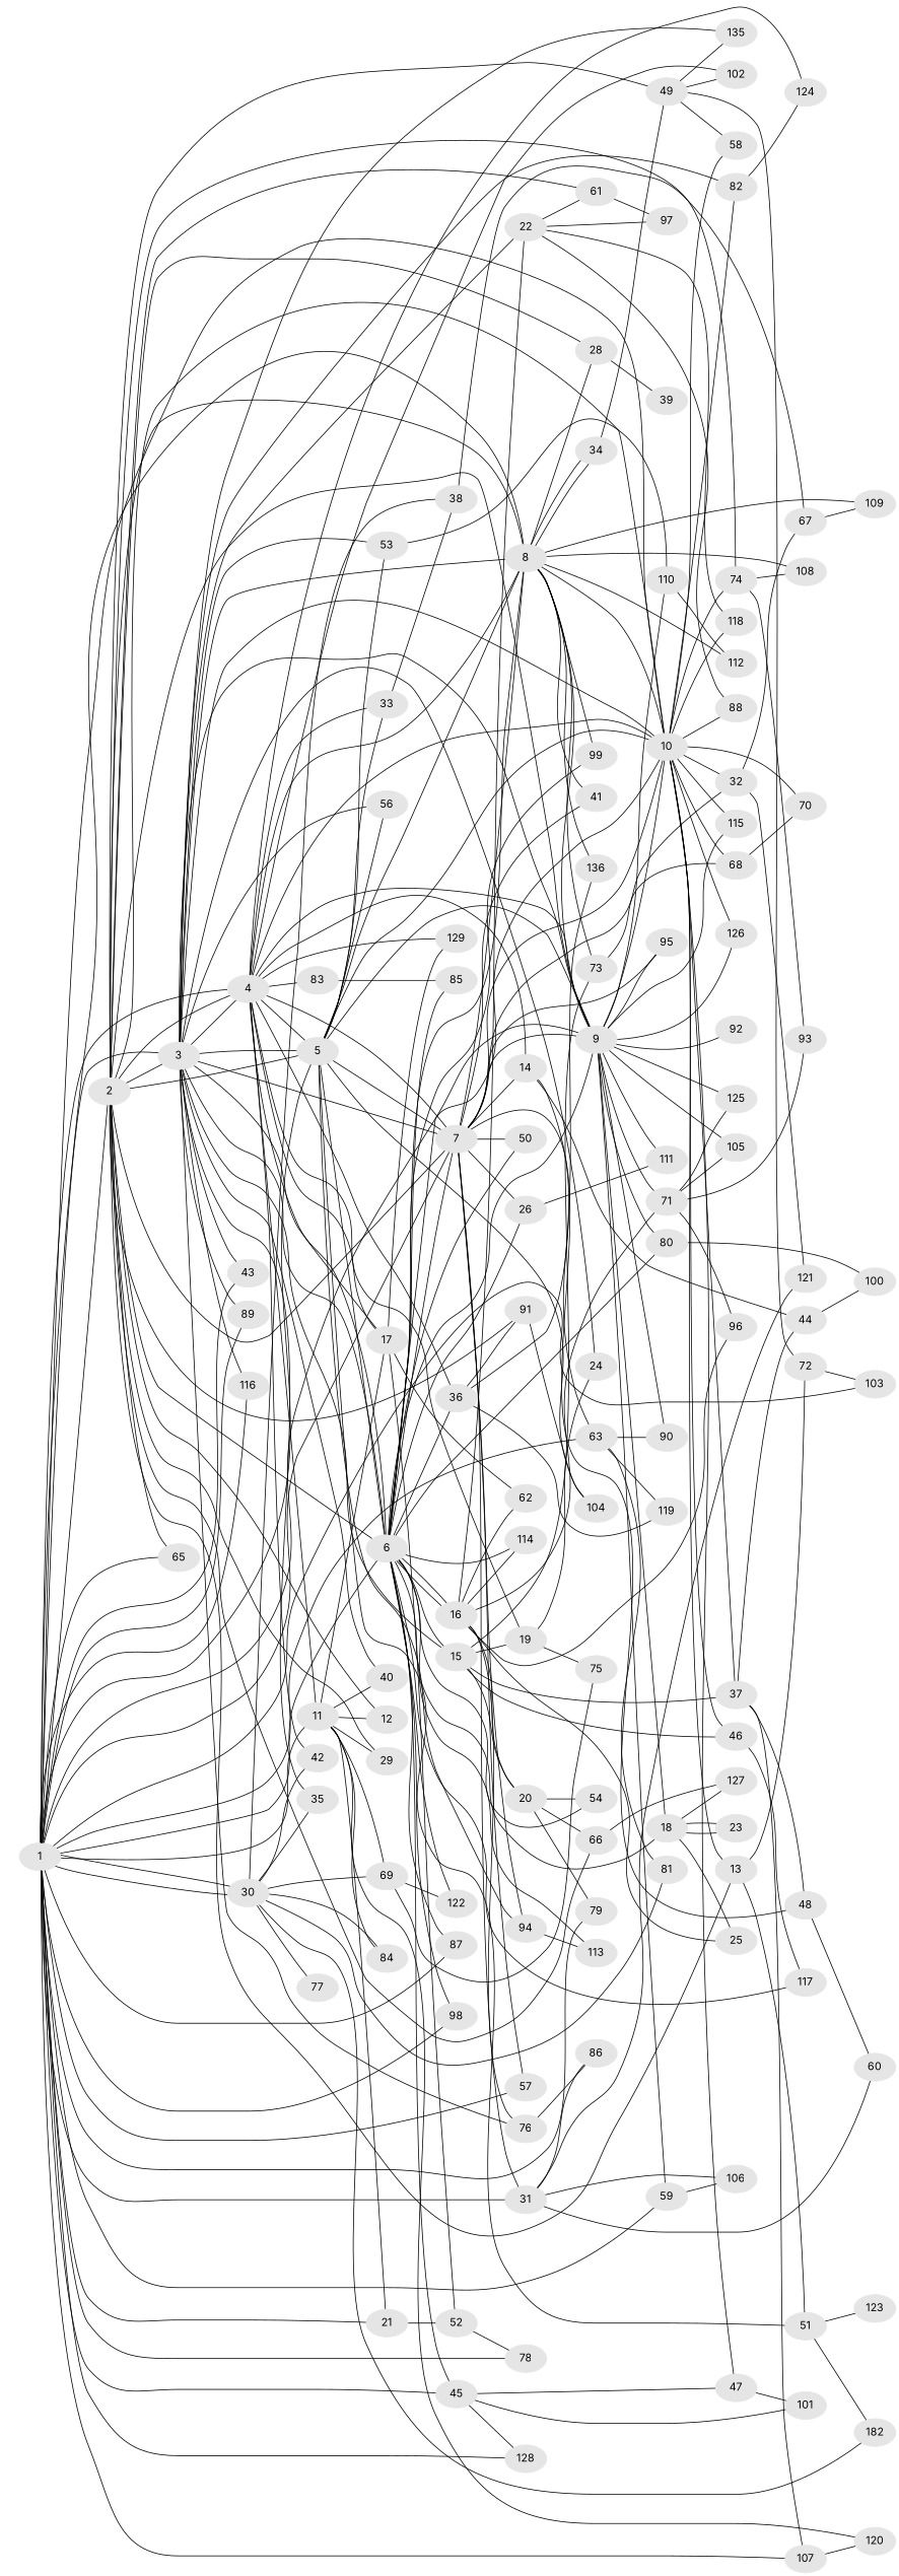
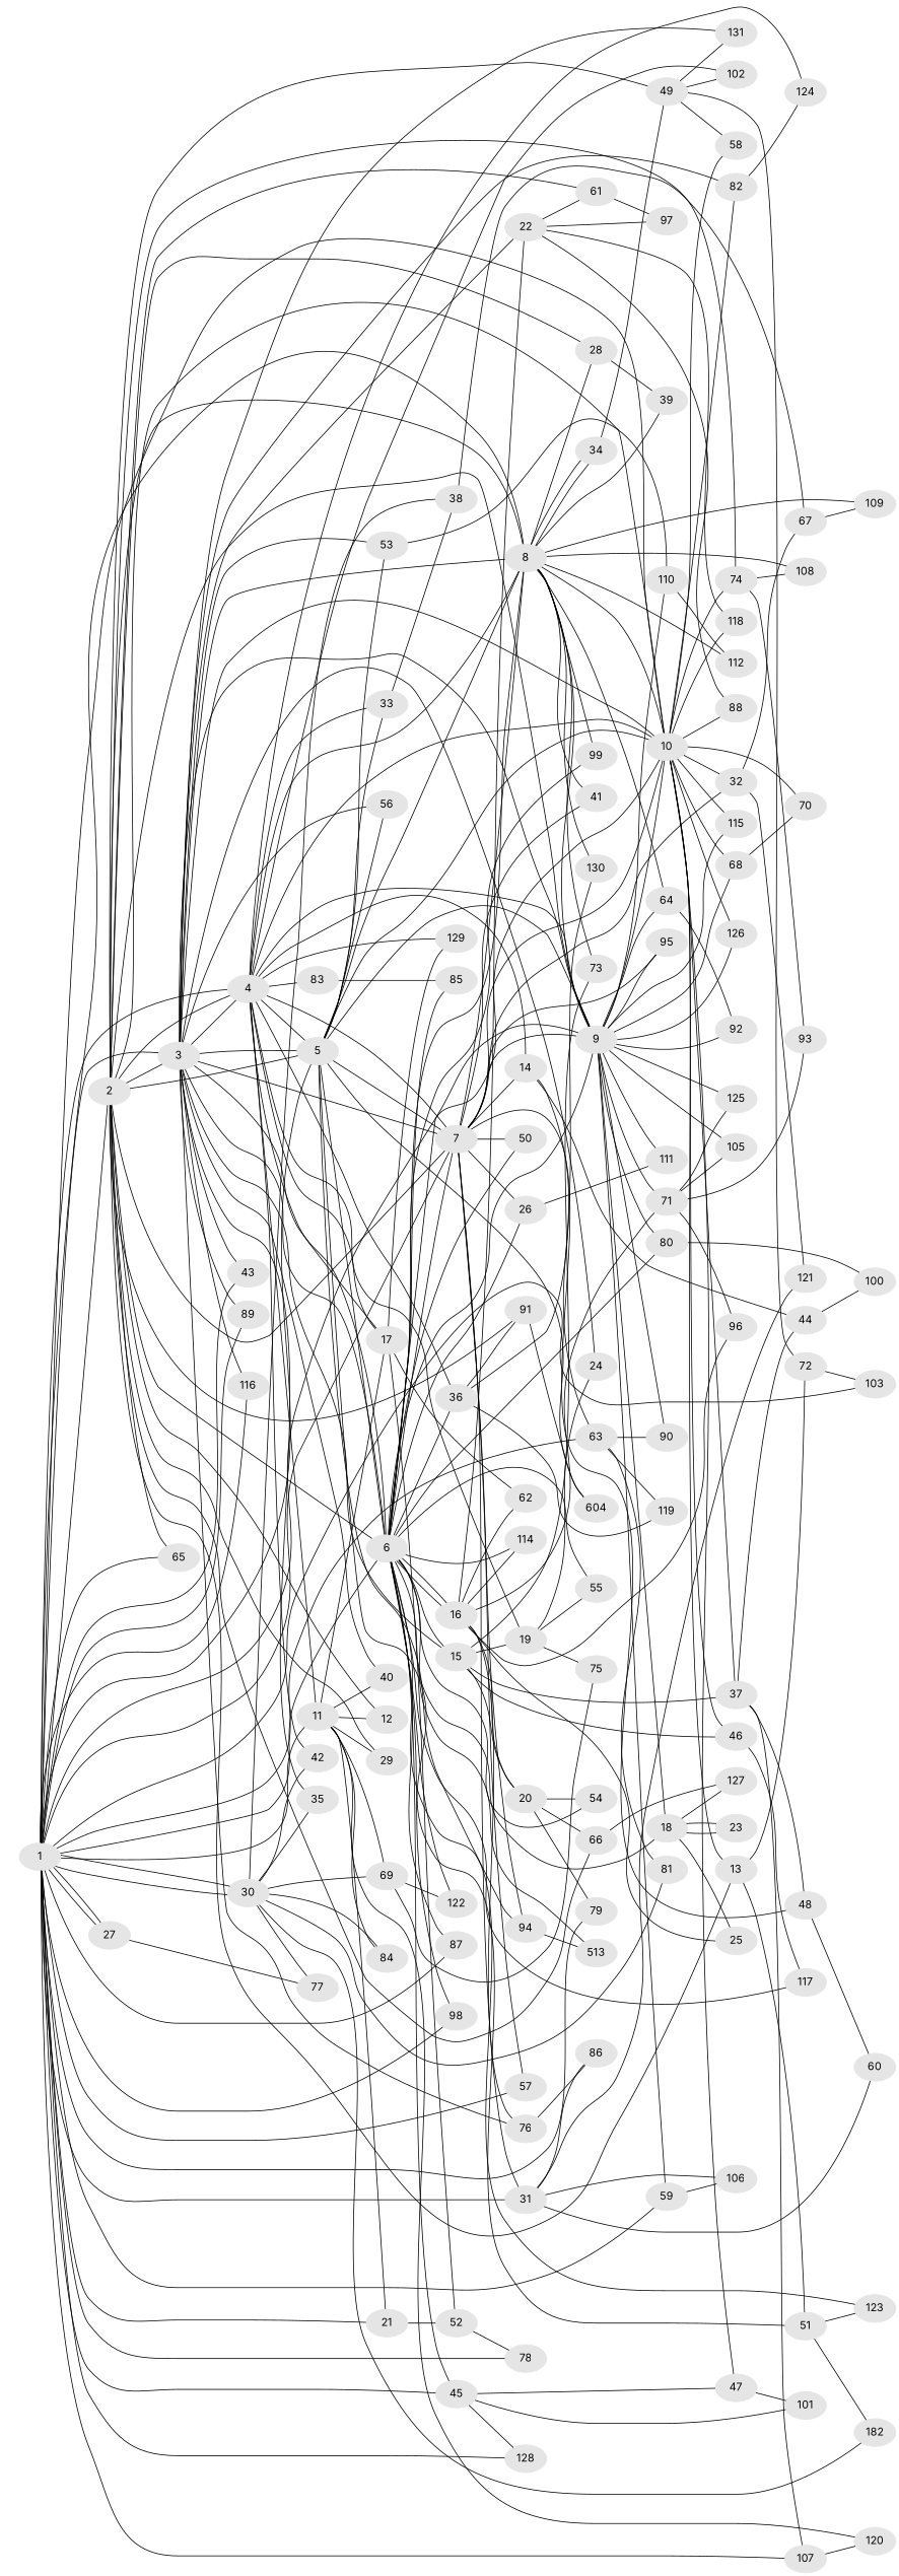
  graph {
    fontname=Inter
    rankdir=LR
    node [color=gray90 fontname=Inter style=filled]
    edge [fontname=Inter]
    1
    2
    3
    4
    5
    6
    7
    8
    9
    10
    11
    21
+   27
    30
    31
    43
    45
    57
    59
    63
    65
    78
    79
    87
    89
    98
    103
    107
    116
    128
    12
    13
    28
    29
    49
    61
    66
    74
    91
    15
    17
    22
    24
    35
    40
    53
    56
    76
    82
-   131 [label=135]
+   131
    14
    19
    33
    36
    42
    83
    102
    124
    129
    51
    94
-   104
+   104 [label=604]
    16
    18
    26
    50
    54
+   55
    80
    85
    99
-   113
+   113 [label=513]
    114
    117
    122
    123
    32
    41
    48
    95
    34
    39
+   64
    73
    108
    109
    112
-   130 [label=136]
+   130
    68
    71
    90
    92
    105
    110
    111
    115
    125
    126
    37
    46
    47
    58
    70
    88
    118
    69
    84
    120
    52
    77
    38
    81
    n113 [label=182]
    60
    86
    106
    121
    101
    119
    72
    97
    127
    93
    20
    62
    44
    75
    25
    96
    23
    100
    67
    1 -- 2
    1 -- 3
    1 -- 4
    1 -- 5
    1 -- 6
    1 -- 7
    1 -- 8
    1 -- 9
    1 -- 10
    1 -- 11
    1 -- 21
+   1 -- 27
+   1 -- 27
    1 -- 30
    1 -- 30
    1 -- 31
    1 -- 43
    1 -- 45
    1 -- 57
    1 -- 59
    1 -- 63
    1 -- 65
    1 -- 78
    1 -- 79
    1 -- 87
    1 -- 89
    1 -- 98
    1 -- 103
    1 -- 107
    1 -- 116
    1 -- 128
    2 -- 3
    2 -- 4
    2 -- 5
    2 -- 6
    2 -- 7
    2 -- 8
    2 -- 9
    2 -- 10
    2 -- 65
    2 -- 12
    2 -- 13
    2 -- 28
    2 -- 29
    2 -- 49
    2 -- 61
    2 -- 66
    2 -- 74
    2 -- 91
    3 -- 4
    3 -- 5
    3 -- 6
    3 -- 7
    3 -- 8
    3 -- 9
    3 -- 10
    3 -- 43
    3 -- 89
    3 -- 116
    3 -- 15
    3 -- 17
    3 -- 22
    3 -- 24
    3 -- 35
    3 -- 40
    3 -- 53
    3 -- 56
    3 -- 76
    3 -- 82
    3 -- 131
    4 -- 5
    4 -- 6
    4 -- 7
    4 -- 8
    4 -- 9
    4 -- 10
    4 -- 11
    4 -- 17
    4 -- 14
    4 -- 19
    4 -- 33
    4 -- 36
    4 -- 42
    4 -- 83
    4 -- 102
    4 -- 124
    4 -- 129
    5 -- 6
    5 -- 7
    5 -- 8
    5 -- 9
    5 -- 10
    5 -- 53
    5 -- 56
    5 -- 33
    5 -- 51
    5 -- 94
    5 -- 104
    6 -- 7
    6 -- 8
    6 -- 9
    6 -- 10
    6 -- 45
    6 -- 87
    6 -- 98
    6 -- 15
    6 -- 36
    6 -- 16
    6 -- 16
    6 -- 18
    6 -- 26
    6 -- 50
    6 -- 54
+   6 -- 55
    6 -- 80
    6 -- 85
    6 -- 99
    6 -- 113
    6 -- 114
    6 -- 117
    6 -- 122
+   6 -- 123
    7 -- 8
    7 -- 9
    7 -- 10
    7 -- 31
    7 -- 57
    7 -- 14
    7 -- 94
    7 -- 26
    7 -- 50
    7 -- 32
    7 -- 41
    7 -- 48
    7 -- 95
    8 -- 9
    8 -- 10
    8 -- 28
    8 -- 99
    8 -- 41
    8 -- 34
    8 -- 34
+   8 -- 39
+   8 -- 64
    8 -- 73
    8 -- 108
    8 -- 109
    8 -- 112
    8 -- 130
    9 -- 10
    9 -- 59
    9 -- 18
    9 -- 80
    9 -- 95
-   73 -- 68
+   9 -- 64
+   9 -- 68
    9 -- 71
    9 -- 90
    9 -- 92
    9 -- 105
    9 -- 110
    9 -- 111
    9 -- 115
    9 -- 125
    9 -- 126
    10 -- 13
    10 -- 74
    10 -- 82
    10 -- 32
    10 -- 68
    10 -- 115
    10 -- 126
    10 -- 37
    10 -- 46
    10 -- 47
    10 -- 58
    10 -- 70
    10 -- 88
    10 -- 118
    11 -- 21
    11 -- 12
    11 -- 29
    11 -- 17
    11 -- 40
    11 -- 69
    11 -- 84
    11 -- 120
    21 -- 52
+   27 -- 77
    30 -- 35
    30 -- 42
    30 -- 69
    30 -- 84
    30 -- 77
    30 -- 38
    30 -- 81
    30 -- n113
    31 -- 60
    31 -- 86
    31 -- 106
    31 -- 121
    45 -- 128
    45 -- 47
    45 -- 101
    59 -- 106
    63 -- 90
    63 -- 81
    63 -- 119
    107 -- 120
    13 -- 51
    13 -- 72
    28 -- 39
    49 -- 131
    49 -- 102
    49 -- 58
    49 -- 72
    61 -- 97
    66 -- 127
    74 -- 108
    74 -- 93
    91 -- 104
    15 -- 19
    15 -- 73
    15 -- 37
    15 -- 46
    15 -- 20
    17 -- 129
    17 -- 52
    17 -- 62
    22 -- 61
    22 -- 88
    22 -- 118
    22 -- 97
    53 -- 110
    76 -- 86
    82 -- 124
    14 -- 63
    14 -- 44
    19 -- 24
+   19 -- 55
    19 -- 75
    33 -- 38
    36 -- 91
    36 -- 130
    36 -- 119
    83 -- 85
    51 -- 123
    51 -- n113
    94 -- 113
    16 -- 22
    16 -- 76
    16 -- 114
    16 -- 71
    16 -- 20
    16 -- 62
    16 -- 25
    16 -- 96
    18 -- 127
    18 -- 25
    18 -- 23
    18 -- 23
    26 -- 111
    80 -- 100
    32 -- 121
    32 -- 67
    48 -- 60
    34 -- 49
+   64 -- 92
    68 -- 70
    71 -- 105
    71 -- 125
    71 -- 93
    71 -- 96
    110 -- 112
    37 -- 107
    37 -- 48
    37 -- 44
    46 -- 117
    47 -- 101
    69 -- 122
    69 -- 75
    52 -- 78
    38 -- 67
    72 -- 103
    20 -- 79
    20 -- 66
    20 -- 54
    44 -- 100
    67 -- 109
  }
